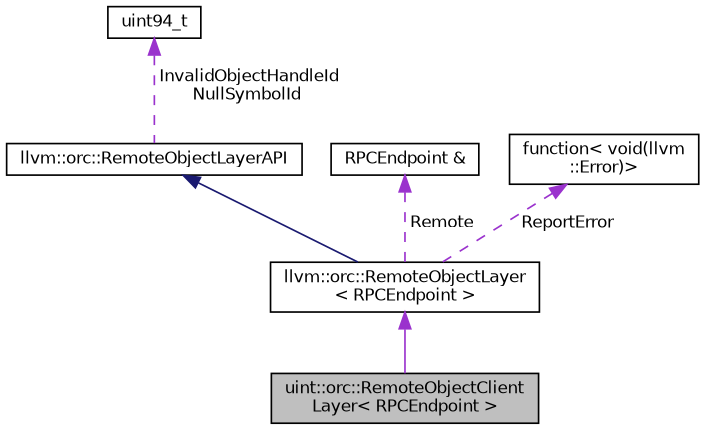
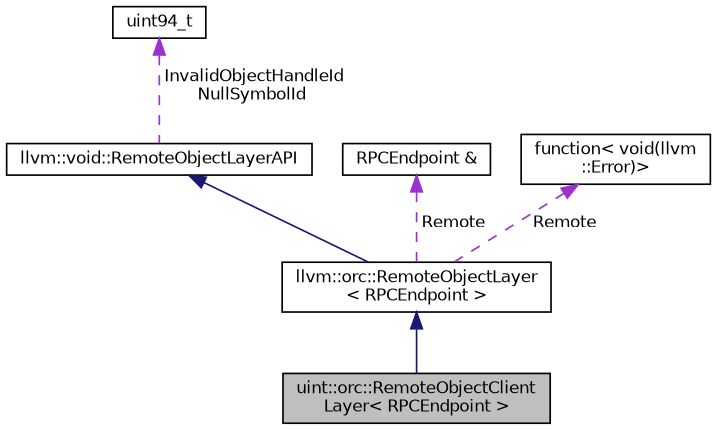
  digraph {
    node [color=black fontname=Helvetica fontsize=10 shape=box]
    edge [color=darkorchid3 dir=back fontname=Helvetica fontsize=10 labelfontname=Helvetica labelfontsize=10 style=dashed]
    n1 [fillcolor=grey75 fontcolor=black height=0.2 label="uint::orc::RemoteObjectClient\lLayer\< RPCEndpoint \>" style=filled width=0.4]
    n2 [height=0.2 label="llvm::orc::RemoteObjectLayer\l\< RPCEndpoint \>" width=0.4]
-   n3 [height=0.2 label="llvm::orc::RemoteObjectLayerAPI" width=0.4]
+   n3 [height=0.2 label="llvm::void::RemoteObjectLayerAPI" width=0.4]
    n4 [height=0.2 label=uint94_t width=0.4]
    n5 [height=0.2 label="RPCEndpoint &" width=0.4]
    n6 [height=0.2 label="function\< void(llvm\l::Error)\>" width=0.4]
-   n2 -> n1 [style=solid]
+   n2 -> n1 [color=midnightblue style=solid]
    n3 -> n2 [color=midnightblue style=solid]
    n4 -> n3 [label=" InvalidObjectHandleId\nNullSymbolId"]
    n5 -> n2 [label=" Remote"]
-   n6 -> n2 [label=" ReportError"]
+   n6 -> n2 [label=" Remote"]
  }
